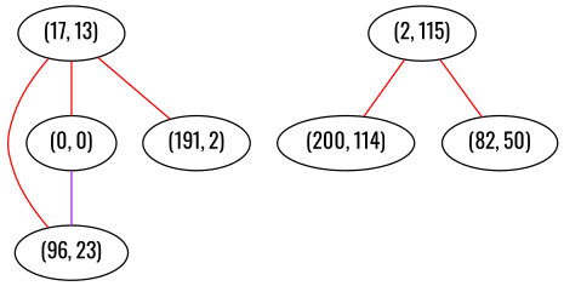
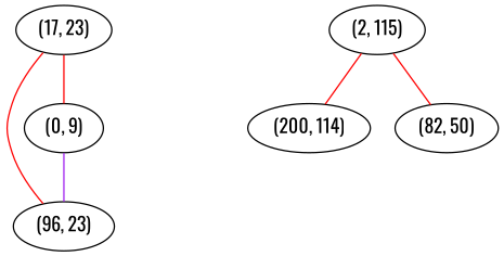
  graph {
    fontname=Oswald
    node [fontname=Oswald]
    edge [color=red fontname=Oswald weight=1]
    n1 [label="(96, 23)"]
-   "(0, 0)"
+   "(0, 0)" [label="(0, 9)"]
    "(2, 115)"
    "(200, 114)"
    "(82, 50)"
-   "(17, 23)" [label="(17, 13)"]
-   "(191, 2)"
+   "(17, 23)"
    "(0, 0)" -- n1 [color=purple weight=4]
    "(2, 115)" -- "(200, 114)"
    "(2, 115)" -- "(82, 50)"
    "(17, 23)" -- n1
    "(17, 23)" -- "(0, 0)"
-   "(17, 23)" -- "(191, 2)"
  }
